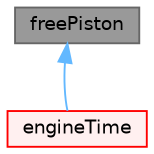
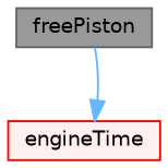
  digraph {
    node [fontname=Helvetica fontsize=10 shape=box style=filled]
    n1 [color=gray40 fillcolor=grey60 fontcolor=black height=0.2 label=freePiston width=0.4]
    n2 [color=red fillcolor="#FFF0F0" height=0.2 label=engineTime width=0.4]
-   n1 -> n2 [color=steelblue1 dir=back fontname=Helvetica fontsize=10 labelfontname=Helvetica labelfontsize=10 style=solid]
+   n2 -> n1 [color=steelblue1 dir=back fontname=Helvetica fontsize=10 labelfontname=Helvetica labelfontsize=10 style=solid]
  }
